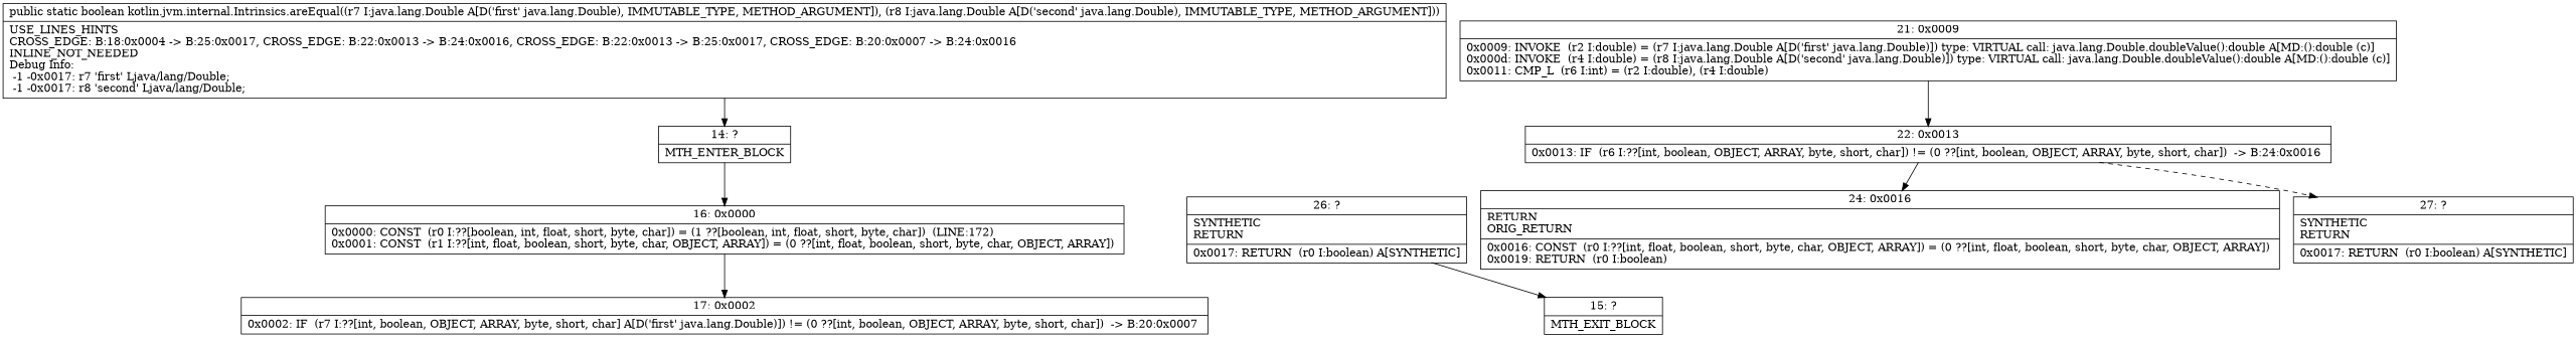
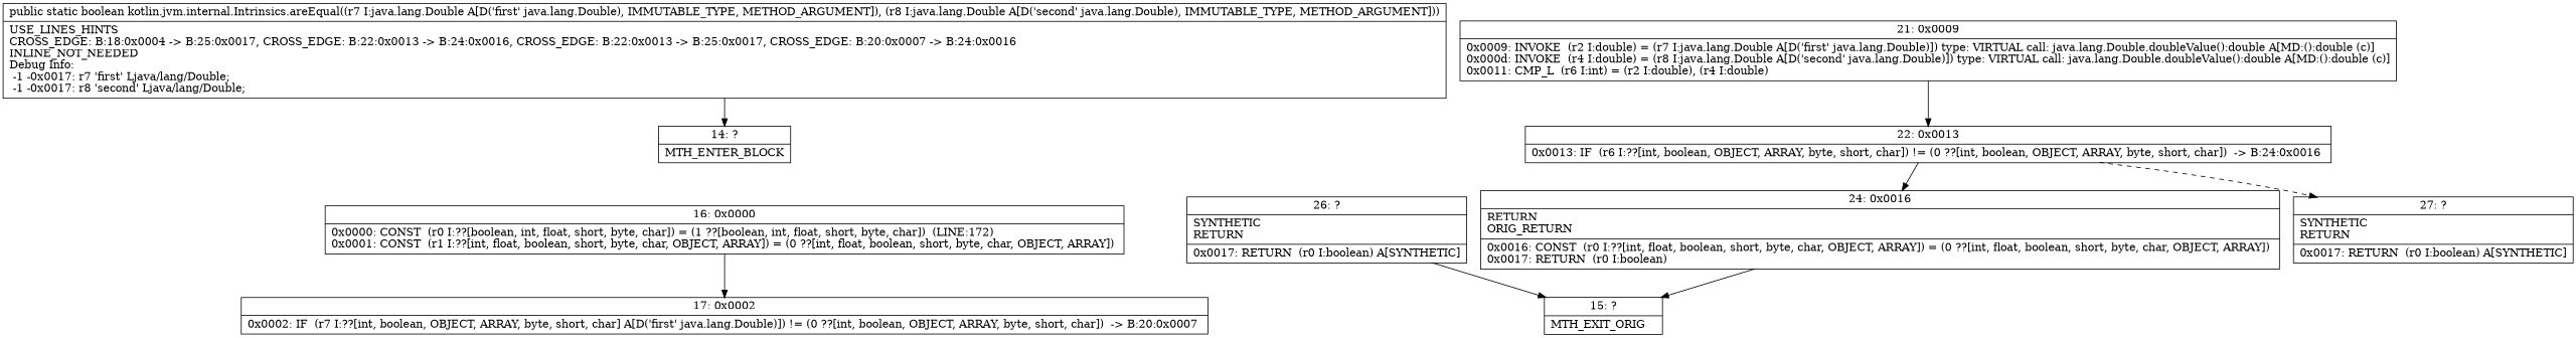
  digraph {
    node [shape=record]
    n1 [label="{14\:\ ?|MTH_ENTER_BLOCK\l}"]
    n2 [label="{16\:\ 0x0000|0x0000: CONST  (r0 I:??[boolean, int, float, short, byte, char]) = (1 ??[boolean, int, float, short, byte, char])  (LINE:172)\l0x0001: CONST  (r1 I:??[int, float, boolean, short, byte, char, OBJECT, ARRAY]) = (0 ??[int, float, boolean, short, byte, char, OBJECT, ARRAY]) \l}"]
    n3 [label="{17\:\ 0x0002|0x0002: IF  (r7 I:??[int, boolean, OBJECT, ARRAY, byte, short, char] A[D('first' java.lang.Double)]) != (0 ??[int, boolean, OBJECT, ARRAY, byte, short, char])  \-\> B:20:0x0007 \l}"]
-   n4 [label="{24\:\ 0x0016|RETURN\lORIG_RETURN\l|0x0016: CONST  (r0 I:??[int, float, boolean, short, byte, char, OBJECT, ARRAY]) = (0 ??[int, float, boolean, short, byte, char, OBJECT, ARRAY]) \l0x0019: RETURN  (r0 I:boolean) \l}"]
-   n5 [label="{15\:\ ?|MTH_EXIT_BLOCK\l}"]
+   n4 [label="{24\:\ 0x0016|RETURN\lORIG_RETURN\l|0x0016: CONST  (r0 I:??[int, float, boolean, short, byte, char, OBJECT, ARRAY]) = (0 ??[int, float, boolean, short, byte, char, OBJECT, ARRAY]) \l0x0017: RETURN  (r0 I:boolean) \l}"]
+   n5 [label="{15\:\ ?|MTH_EXIT_ORIG\l}"]
    n6 [label="{26\:\ ?|SYNTHETIC\lRETURN\l|0x0017: RETURN  (r0 I:boolean) A[SYNTHETIC]\l}"]
    n7 [label="{21\:\ 0x0009|0x0009: INVOKE  (r2 I:double) = (r7 I:java.lang.Double A[D('first' java.lang.Double)]) type: VIRTUAL call: java.lang.Double.doubleValue():double A[MD:():double (c)]\l0x000d: INVOKE  (r4 I:double) = (r8 I:java.lang.Double A[D('second' java.lang.Double)]) type: VIRTUAL call: java.lang.Double.doubleValue():double A[MD:():double (c)]\l0x0011: CMP_L  (r6 I:int) = (r2 I:double), (r4 I:double) \l}"]
    n8 [label="{22\:\ 0x0013|0x0013: IF  (r6 I:??[int, boolean, OBJECT, ARRAY, byte, short, char]) != (0 ??[int, boolean, OBJECT, ARRAY, byte, short, char])  \-\> B:24:0x0016 \l}"]
    n9 [label="{27\:\ ?|SYNTHETIC\lRETURN\l|0x0017: RETURN  (r0 I:boolean) A[SYNTHETIC]\l}"]
    n10 [label="{public static boolean kotlin.jvm.internal.Intrinsics.areEqual((r7 I:java.lang.Double A[D('first' java.lang.Double), IMMUTABLE_TYPE, METHOD_ARGUMENT]), (r8 I:java.lang.Double A[D('second' java.lang.Double), IMMUTABLE_TYPE, METHOD_ARGUMENT]))  | USE_LINES_HINTS\lCROSS_EDGE: B:18:0x0004 \-\> B:25:0x0017, CROSS_EDGE: B:22:0x0013 \-\> B:24:0x0016, CROSS_EDGE: B:22:0x0013 \-\> B:25:0x0017, CROSS_EDGE: B:20:0x0007 \-\> B:24:0x0016\lINLINE_NOT_NEEDED\lDebug Info:\l  \-1 \-0x0017: r7 'first' Ljava\/lang\/Double;\l  \-1 \-0x0017: r8 'second' Ljava\/lang\/Double;\l}"]
-   n1 -> n2
    n2 -> n3
+   n4 -> n5
    n6 -> n5
    n7 -> n8
    n8 -> n4
    n8 -> n9 [style=dashed]
    n10 -> n1
  }
